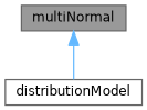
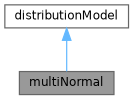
  digraph {
    node [color=gray40 fontname=Helvetica fontsize=10 shape=box style=filled]
    n1 [fillcolor=grey60 fontcolor=black height=0.2 label=multiNormal width=0.4]
    n2 [fillcolor=white height=0.2 label=distributionModel width=0.4]
-   n1 -> n2 [color=steelblue1 dir=back fontname=Helvetica fontsize=10 labelfontname=Helvetica labelfontsize=10 style=solid]
+   n2 -> n1 [color=steelblue1 dir=back fontname=Helvetica fontsize=10 labelfontname=Helvetica labelfontsize=10 style=solid]
  }
